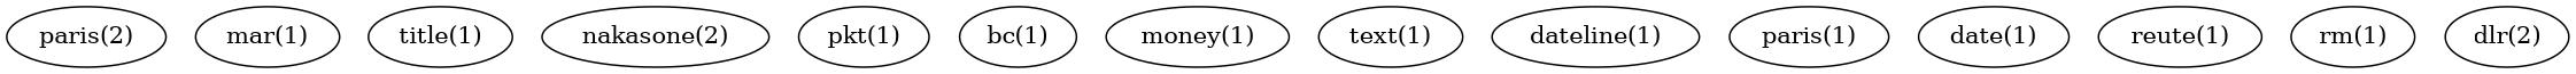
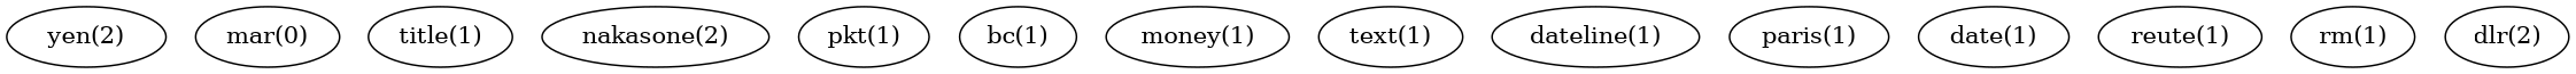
  digraph {
-   n1 [label="paris(2)"]
-   n2 [label="mar(1)"]
+   n1 [label="yen(2)"]
+   n2 [label="mar(0)"]
    n3 [label="title(1)"]
    n4 [label="nakasone(2)"]
    n5 [label="pkt(1)"]
    n6 [label="bc(1)"]
    n7 [label="money(1)"]
    n8 [label="text(1)"]
    n9 [label="dateline(1)"]
    n10 [label="paris(1)"]
    n11 [label="date(1)"]
    n12 [label="reute(1)"]
    n13 [label="rm(1)"]
    n14 [label="dlr(2)"]
  }
